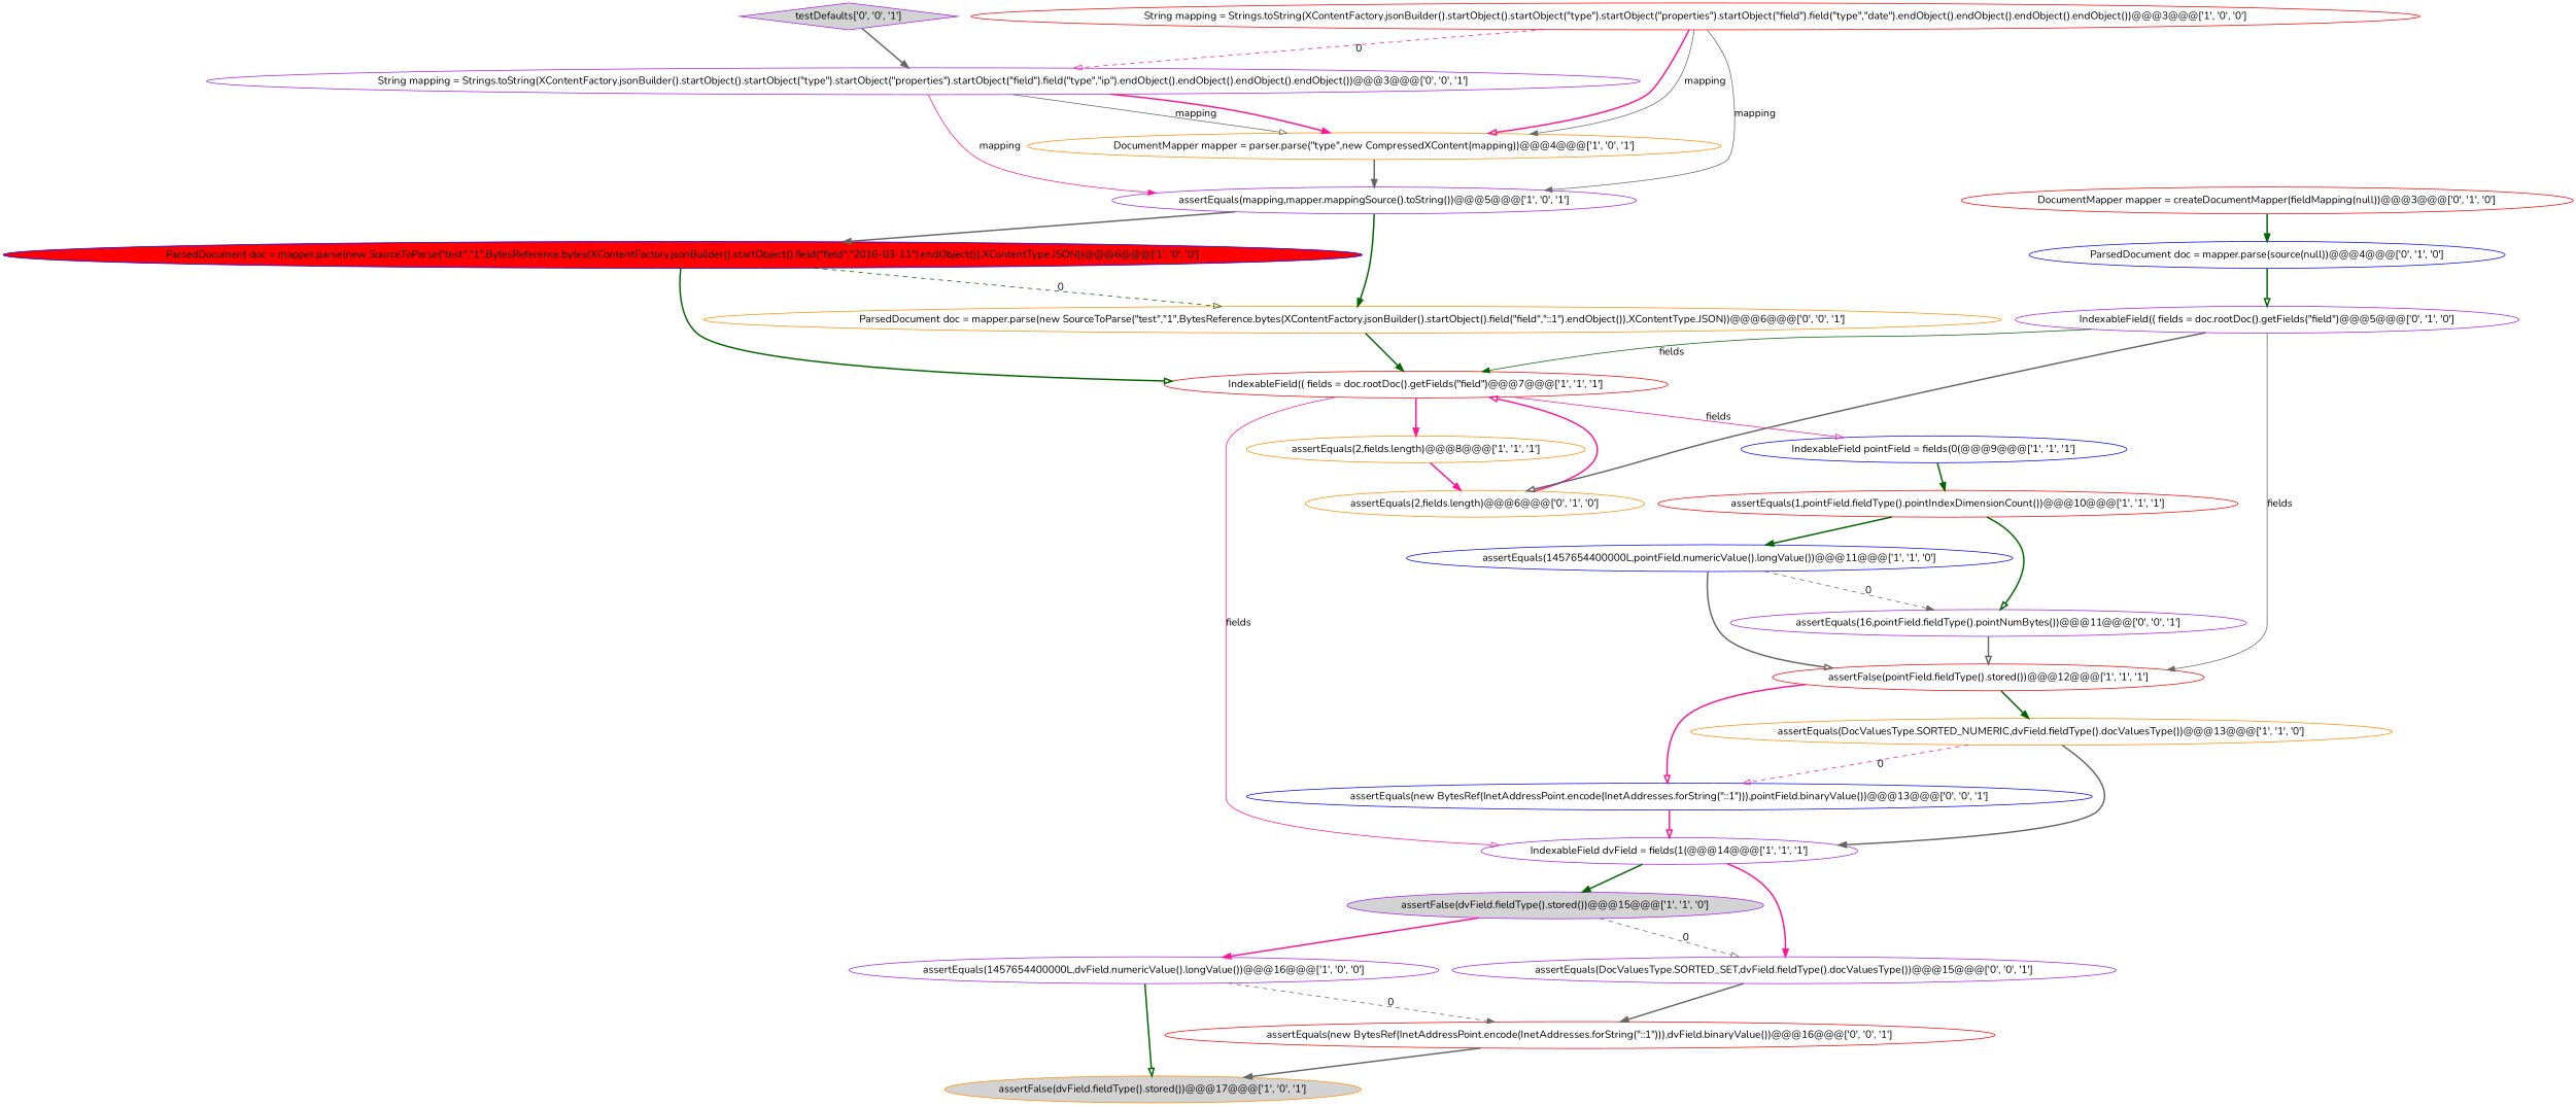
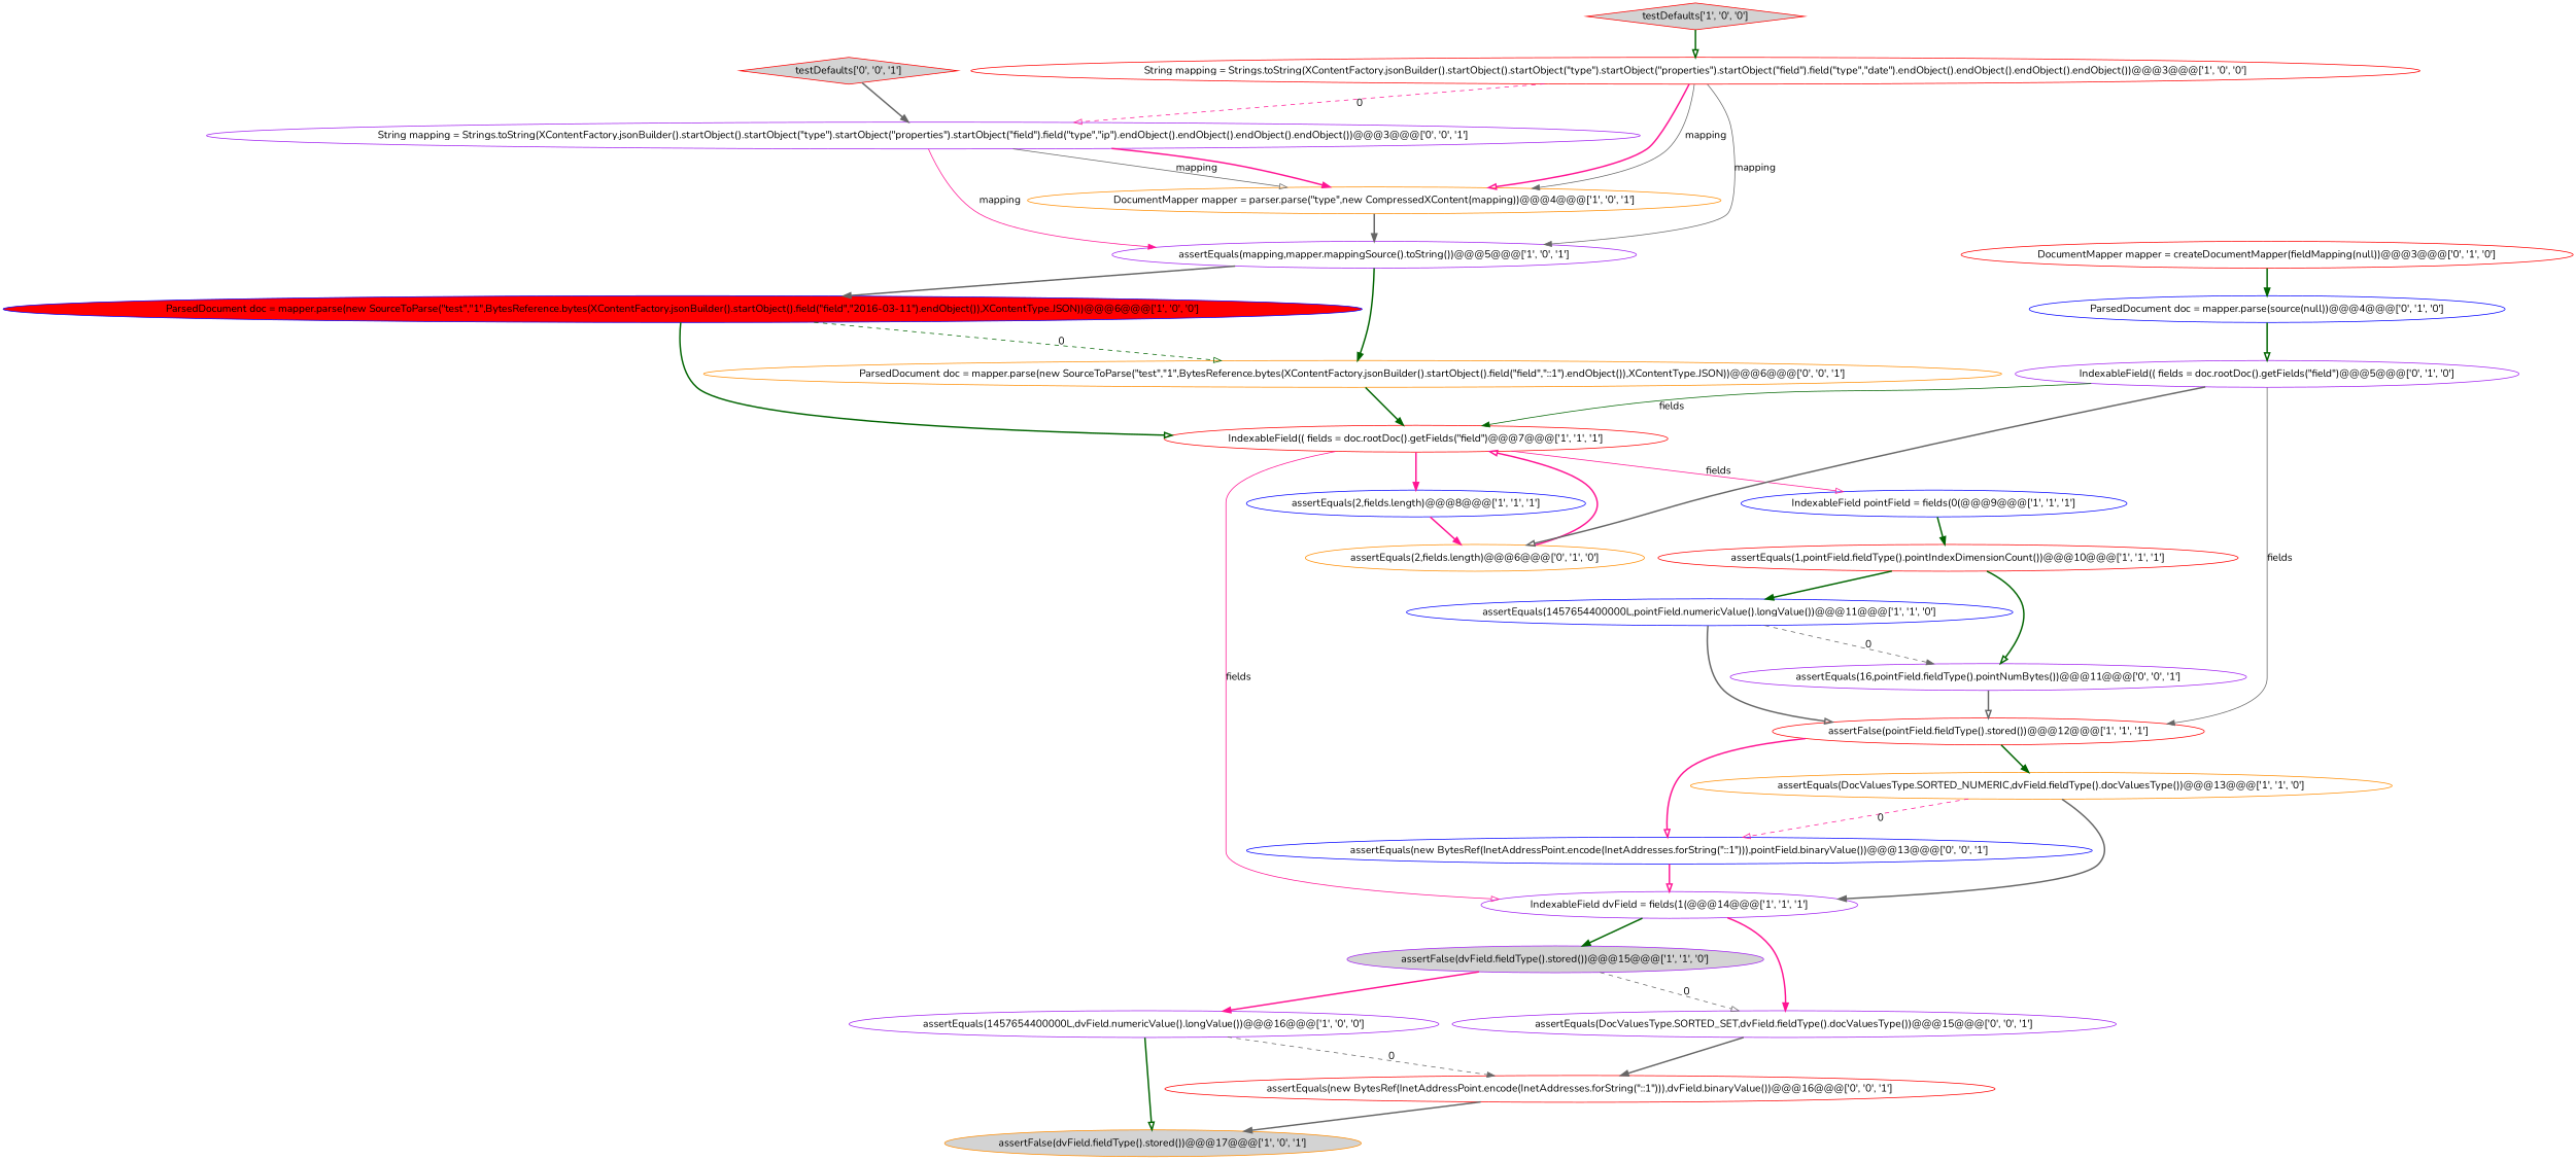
  digraph {
    fontname=Nunito
    node [color=red fillcolor=white fontname=Nunito shape=ellipse style=filled]
    edge [arrowhead=normal color=gray40 fontname=Nunito style=bold]
    n1 [label="IndexableField(( fields = doc.rootDoc().getFields(\"field\")@@@7@@@['1', '1', '1']"]
    n2 [color=purple label="IndexableField dvField = fields(1(@@@14@@@['1', '1', '1']"]
    n3 [color=blue label="IndexableField pointField = fields(0(@@@9@@@['1', '1', '1']"]
-   n4 [color=darkorange label="assertEquals(2,fields.length)@@@8@@@['1', '1', '1']"]
+   n4 [color=blue label="assertEquals(2,fields.length)@@@8@@@['1', '1', '1']"]
    n5 [color=purple fillcolor=lightgray label="assertFalse(dvField.fieldType().stored())@@@15@@@['1', '1', '0']"]
    n6 [color=purple label="assertEquals(DocValuesType.SORTED_SET,dvField.fieldType().docValuesType())@@@15@@@['0', '0', '1']"]
    n7 [label="assertEquals(1,pointField.fieldType().pointIndexDimensionCount())@@@10@@@['1', '1', '1']"]
    n8 [color=darkorange label="assertEquals(2,fields.length)@@@6@@@['0', '1', '0']"]
    n9 [color=purple label="assertEquals(1457654400000L,dvField.numericValue().longValue())@@@16@@@['1', '0', '0']"]
    n10 [label="assertEquals(new BytesRef(InetAddressPoint.encode(InetAddresses.forString(\"::1\"))),dvField.binaryValue())@@@16@@@['0', '0', '1']"]
    n11 [color=blue fillcolor=red label="ParsedDocument doc = mapper.parse(new SourceToParse(\"test\",\"1\",BytesReference.bytes(XContentFactory.jsonBuilder().startObject().field(\"field\",\"2016-03-11\").endObject()),XContentType.JSON))@@@6@@@['1', '0', '0']"]
    n12 [color=darkorange label="ParsedDocument doc = mapper.parse(new SourceToParse(\"test\",\"1\",BytesReference.bytes(XContentFactory.jsonBuilder().startObject().field(\"field\",\"::1\").endObject()),XContentType.JSON))@@@6@@@['0', '0', '1']"]
    n13 [label="DocumentMapper mapper = createDocumentMapper(fieldMapping(null))@@@3@@@['0', '1', '0']"]
    n14 [color=blue label="ParsedDocument doc = mapper.parse(source(null))@@@4@@@['0', '1', '0']"]
    n15 [color=purple label="IndexableField(( fields = doc.rootDoc().getFields(\"field\")@@@5@@@['0', '1', '0']"]
    n16 [color=blue label="assertEquals(1457654400000L,pointField.numericValue().longValue())@@@11@@@['1', '1', '0']"]
    n17 [label="assertFalse(pointField.fieldType().stored())@@@12@@@['1', '1', '1']"]
    n18 [color=purple label="assertEquals(16,pointField.fieldType().pointNumBytes())@@@11@@@['0', '0', '1']"]
    n19 [color=blue label="assertEquals(new BytesRef(InetAddressPoint.encode(InetAddresses.forString(\"::1\"))),pointField.binaryValue())@@@13@@@['0', '0', '1']"]
    n20 [color=darkorange label="assertEquals(DocValuesType.SORTED_NUMERIC,dvField.fieldType().docValuesType())@@@13@@@['1', '1', '0']"]
    n21 [color=darkorange fillcolor=lightgray label="assertFalse(dvField.fieldType().stored())@@@17@@@['1', '0', '1']"]
    n22 [color=purple label="String mapping = Strings.toString(XContentFactory.jsonBuilder().startObject().startObject(\"type\").startObject(\"properties\").startObject(\"field\").field(\"type\",\"ip\").endObject().endObject().endObject().endObject())@@@3@@@['0', '0', '1']"]
    n23 [color=darkorange label="DocumentMapper mapper = parser.parse(\"type\",new CompressedXContent(mapping))@@@4@@@['1', '0', '1']"]
    n24 [color=purple label="assertEquals(mapping,mapper.mappingSource().toString())@@@5@@@['1', '0', '1']"]
-   n25 [color=purple fillcolor=lightgray label="testDefaults['0', '0', '1']" shape=diamond]
+   n25 [fillcolor=lightgray label="testDefaults['0', '0', '1']" shape=diamond]
+   n26 [fillcolor=lightgray label="testDefaults['1', '0', '0']" shape=diamond]
    n27 [label="String mapping = Strings.toString(XContentFactory.jsonBuilder().startObject().startObject(\"type\").startObject(\"properties\").startObject(\"field\").field(\"type\",\"date\").endObject().endObject().endObject().endObject())@@@3@@@['1', '0', '0']"]
    n1 -> n2 [arrowhead=onormal color=deeppink label=fields style=solid]
    n1 -> n3 [arrowhead=onormal color=deeppink label=fields style=solid]
    n1 -> n4 [color=deeppink]
    n2 -> n5 [color=darkgreen]
    n2 -> n6 [color=deeppink]
    n3 -> n7 [color=darkgreen]
    n4 -> n8 [color=deeppink]
    n5 -> n6 [arrowhead=onormal label=0 style=dashed]
    n5 -> n9 [color=deeppink]
    n6 -> n10
    n7 -> n16 [color=darkgreen]
    n7 -> n18 [arrowhead=onormal color=darkgreen]
    n8 -> n1 [arrowhead=onormal color=deeppink]
    n9 -> n10 [label=0 style=dashed]
    n9 -> n21 [arrowhead=onormal color=darkgreen]
    n10 -> n21
    n11 -> n1 [arrowhead=onormal color=darkgreen]
    n11 -> n12 [arrowhead=onormal color=darkgreen label=0 style=dashed]
    n12 -> n1 [color=darkgreen]
    n13 -> n14 [color=darkgreen]
    n14 -> n15 [arrowhead=onormal color=darkgreen]
    n15 -> n1 [color=darkgreen label=fields style=solid]
    n15 -> n8 [arrowhead=onormal]
    n15 -> n17 [label=fields style=solid]
    n16 -> n17 [arrowhead=onormal]
    n16 -> n18 [label=0 style=dashed]
    n17 -> n19 [arrowhead=onormal color=deeppink]
    n17 -> n20 [color=darkgreen]
    n18 -> n17 [arrowhead=onormal]
    n19 -> n2 [arrowhead=onormal color=deeppink]
    n20 -> n2
    n20 -> n19 [arrowhead=onormal color=deeppink label=0 style=dashed]
    n22 -> n23 [arrowhead=onormal label=mapping style=solid]
    n22 -> n23 [color=deeppink]
    n22 -> n24 [color=deeppink label=mapping style=solid]
    n23 -> n24
    n24 -> n11
    n24 -> n12 [color=darkgreen]
    n25 -> n22
+   n26 -> n27 [arrowhead=onormal color=darkgreen]
    n27 -> n22 [arrowhead=onormal color=deeppink label=0 style=dashed]
    n27 -> n23 [arrowhead=onormal color=deeppink]
    n27 -> n23 [label=mapping style=solid]
    n27 -> n24 [label=mapping style=solid]
  }
